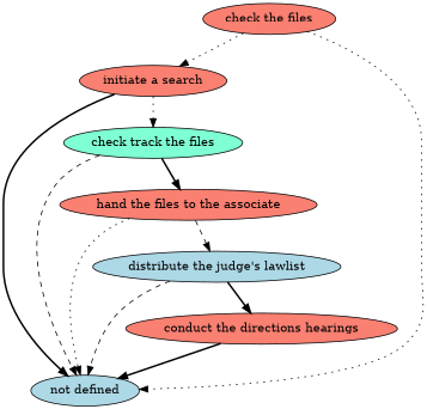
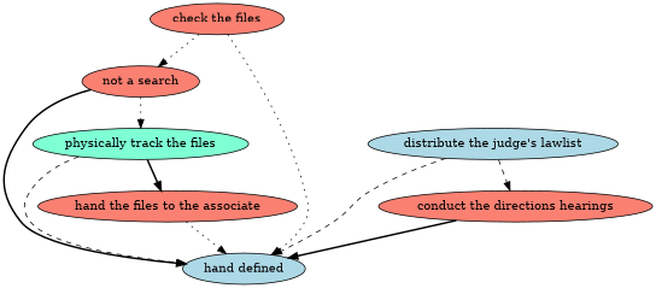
  strict digraph {
    node [fillcolor=salmon style=filled]
    edge [attrs="{'type': 'actor performer', 'label': 'actor performer'}" style=dotted]
    "check the files" [attrs="{'type': 'Activity', 'label': 'check the files'}"]
-   "initiate a search" [attrs="{'type': 'Activity', 'label': 'initiate a search'}"]
-   "not defined" [attrs="{'type': 'Actor', 'label': 'not defined'}" fillcolor=lightblue]
-   "physically track the files" [attrs="{'type': 'Activity', 'label': 'physically track the files'}" fillcolor=aquamarine label="check track the files"]
+   "initiate a search" [attrs="{'type': 'Activity', 'label': 'initiate a search'}" label="not a search"]
+   "not defined" [attrs="{'type': 'Actor', 'label': 'not defined'}" fillcolor=lightblue label="hand defined"]
+   "physically track the files" [attrs="{'type': 'Activity', 'label': 'physically track the files'}" fillcolor=aquamarine]
    "hand the files to the associate" [attrs="{'type': 'Activity', 'label': 'hand the files to the associate'}"]
    "distribute the judge's lawlist" [attrs="{'type': 'Activity', 'label': \"distribute the judge's lawlist\"}" fillcolor=lightblue]
    "conduct the directions hearings" [attrs="{'type': 'Activity', 'label': 'conduct the directions hearings'}"]
    "check the files" -> "initiate a search" [attrs="{'type': 'flow', 'label': 'flow'}"]
    "check the files" -> "not defined"
    "initiate a search" -> "not defined" [style=bold]
    "initiate a search" -> "physically track the files" [attrs="{'type': 'flow', 'label': 'flow'}"]
    "physically track the files" -> "not defined" [style=dashed]
    "physically track the files" -> "hand the files to the associate" [attrs="{'type': 'flow', 'label': 'flow'}" style=bold]
    "hand the files to the associate" -> "not defined"
-   "hand the files to the associate" -> "distribute the judge's lawlist" [attrs="{'type': 'flow', 'label': 'flow'}" style=dashed]
    "distribute the judge's lawlist" -> "not defined" [style=dashed]
-   "distribute the judge's lawlist" -> "conduct the directions hearings" [attrs="{'type': 'flow', 'label': 'flow'}" style=bold]
+   "distribute the judge's lawlist" -> "conduct the directions hearings" [attrs="{'type': 'flow', 'label': 'flow'}" style=dashed]
    "conduct the directions hearings" -> "not defined" [style=bold]
  }
